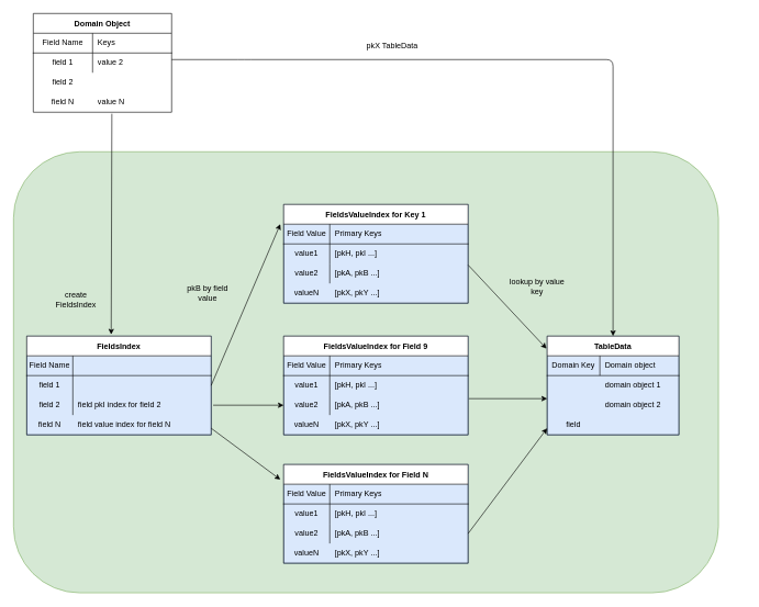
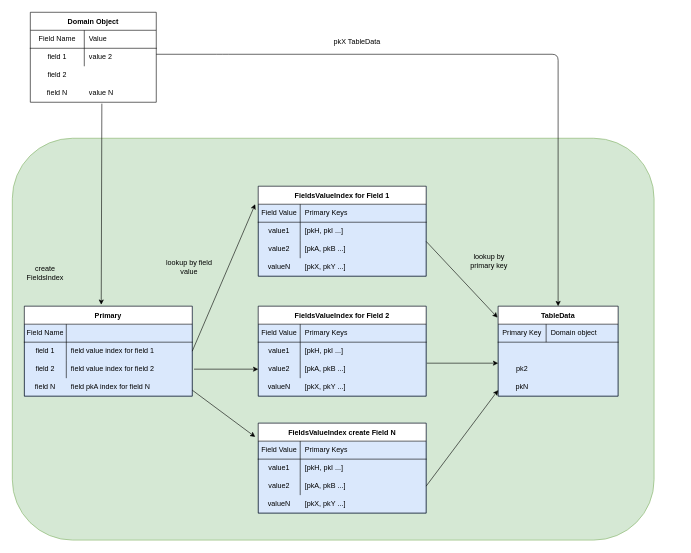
  <mxCell id="0" />
  <mxCell id="1" parent="0" />
  <mxCell id="2" value="" style="rounded=1;whiteSpace=wrap;html=1;fillColor=#d5e8d4;strokeColor=#82b366;" vertex="1" parent="1"><mxGeometry x="20" y="230" width="1070" height="670" as="geometry" /></mxCell>
  <mxCell id="3" value="" style="group;fillColor=#dae8fc;strokeColor=#6c8ebf;" vertex="1" connectable="0" parent="1"><mxGeometry x="40" y="510" width="280" height="150" as="geometry" /></mxCell>
- <mxCell id="4" value="FieldsIndex" style="shape=table;startSize=30;container=1;collapsible=0;childLayout=tableLayout;fixedRows=1;rowLines=0;fontStyle=1;align=center;" vertex="1" parent="3"><mxGeometry width="280" height="150" as="geometry" /></mxCell>
+ <mxCell id="4" value="Primary" style="shape=table;startSize=30;container=1;collapsible=0;childLayout=tableLayout;fixedRows=1;rowLines=0;fontStyle=1;align=center;" vertex="1" parent="3"><mxGeometry width="280" height="150" as="geometry" /></mxCell>
  <mxCell id="5" value="" style="shape=partialRectangle;html=1;whiteSpace=wrap;collapsible=0;dropTarget=0;pointerEvents=0;fillColor=none;top=0;left=0;bottom=1;right=0;points=[[0,0.5],[1,0.5]];portConstraint=eastwest;" vertex="1" parent="4"><mxGeometry y="30" width="280" height="30" as="geometry" /></mxCell>
  <mxCell id="6" value="Field Name" style="shape=partialRectangle;html=1;whiteSpace=wrap;connectable=0;fillColor=none;top=0;left=0;bottom=0;right=0;overflow=hidden;" vertex="1" parent="5"><mxGeometry width="70" height="30" as="geometry" /></mxCell>
  <mxCell id="7" value="" style="shape=partialRectangle;html=1;whiteSpace=wrap;collapsible=0;dropTarget=0;pointerEvents=0;fillColor=none;top=0;left=0;bottom=0;right=0;points=[[0,0.5],[1,0.5]];portConstraint=eastwest;" vertex="1" parent="4"><mxGeometry y="60" width="280" height="30" as="geometry" /></mxCell>
  <mxCell id="8" value="field 1" style="shape=partialRectangle;html=1;whiteSpace=wrap;connectable=0;fillColor=none;top=0;left=0;bottom=0;right=0;overflow=hidden;" vertex="1" parent="7"><mxGeometry width="70" height="30" as="geometry" /></mxCell>
+ <mxCell id="9" value="field value index for field 1" style="shape=partialRectangle;html=1;whiteSpace=wrap;connectable=0;fillColor=none;top=0;left=0;bottom=0;right=0;align=left;spacingLeft=6;overflow=hidden;" vertex="1" parent="7"><mxGeometry x="70" width="210" height="30" as="geometry" /></mxCell>
  <mxCell id="10" value="" style="shape=partialRectangle;html=1;whiteSpace=wrap;collapsible=0;dropTarget=0;pointerEvents=0;fillColor=none;top=0;left=0;bottom=0;right=0;points=[[0,0.5],[1,0.5]];portConstraint=eastwest;" vertex="1" parent="4"><mxGeometry y="90" width="280" height="30" as="geometry" /></mxCell>
  <mxCell id="11" value="field 2" style="shape=partialRectangle;html=1;whiteSpace=wrap;connectable=0;fillColor=none;top=0;left=0;bottom=0;right=0;overflow=hidden;" vertex="1" parent="10"><mxGeometry width="70" height="30" as="geometry" /></mxCell>
- <mxCell id="12" value="field pkI index for field 2" style="shape=partialRectangle;html=1;whiteSpace=wrap;connectable=0;fillColor=none;top=0;left=0;bottom=0;right=0;align=left;spacingLeft=6;overflow=hidden;" vertex="1" parent="10"><mxGeometry x="70" width="210" height="30" as="geometry" /></mxCell>
+ <mxCell id="12" value="field value index for field 2" style="shape=partialRectangle;html=1;whiteSpace=wrap;connectable=0;fillColor=none;top=0;left=0;bottom=0;right=0;align=left;spacingLeft=6;overflow=hidden;" vertex="1" parent="10"><mxGeometry x="70" width="210" height="30" as="geometry" /></mxCell>
  <mxCell id="13" value="field N" style="shape=partialRectangle;html=1;whiteSpace=wrap;connectable=0;fillColor=none;top=0;left=0;bottom=0;right=0;overflow=hidden;" vertex="1" parent="3"><mxGeometry y="120" width="70" height="30" as="geometry" /></mxCell>
- <mxCell id="14" value="field value index for field N" style="shape=partialRectangle;html=1;whiteSpace=wrap;connectable=0;fillColor=none;top=0;left=0;bottom=0;right=0;align=left;spacingLeft=6;overflow=hidden;" vertex="1" parent="3"><mxGeometry x="70" y="120" width="210" height="30" as="geometry" /></mxCell>
+ <mxCell id="14" value="field pkA index for field N" style="shape=partialRectangle;html=1;whiteSpace=wrap;connectable=0;fillColor=none;top=0;left=0;bottom=0;right=0;align=left;spacingLeft=6;overflow=hidden;" vertex="1" parent="3"><mxGeometry x="70" y="120" width="210" height="30" as="geometry" /></mxCell>
  <mxCell id="15" value="" style="group" vertex="1" connectable="0" parent="1"><mxGeometry x="830" y="400" width="300" height="150" as="geometry" /></mxCell>
  <mxCell id="16" value="domain object N" style="shape=partialRectangle;html=1;whiteSpace=wrap;connectable=0;fillColor=none;top=0;left=0;bottom=0;right=0;align=left;spacingLeft=6;overflow=hidden;" vertex="1" parent="15"><mxGeometry x="80" y="120" width="220" height="30" as="geometry" /></mxCell>
  <mxCell id="17" value="" style="group;fillColor=#dae8fc;strokeColor=#6c8ebf;" vertex="1" connectable="0" parent="15"><mxGeometry y="110" width="200" height="150" as="geometry" /></mxCell>
  <mxCell id="18" value="TableData" style="shape=table;startSize=30;container=1;collapsible=0;childLayout=tableLayout;fixedRows=1;rowLines=0;fontStyle=1;align=center;" vertex="1" parent="17"><mxGeometry width="200" height="150" as="geometry" /></mxCell>
  <mxCell id="19" value="" style="shape=partialRectangle;html=1;whiteSpace=wrap;collapsible=0;dropTarget=0;pointerEvents=0;fillColor=none;top=0;left=0;bottom=1;right=0;points=[[0,0.5],[1,0.5]];portConstraint=eastwest;" vertex="1" parent="18"><mxGeometry y="30" width="200" height="30" as="geometry" /></mxCell>
- <mxCell id="20" value="Domain Key" style="shape=partialRectangle;html=1;whiteSpace=wrap;connectable=0;fillColor=none;top=0;left=0;bottom=0;right=0;overflow=hidden;" vertex="1" parent="19"><mxGeometry width="80" height="30" as="geometry" /></mxCell>
+ <mxCell id="20" value="Primary Key" style="shape=partialRectangle;html=1;whiteSpace=wrap;connectable=0;fillColor=none;top=0;left=0;bottom=0;right=0;overflow=hidden;" vertex="1" parent="19"><mxGeometry width="80" height="30" as="geometry" /></mxCell>
  <mxCell id="21" value="Domain object" style="shape=partialRectangle;html=1;whiteSpace=wrap;connectable=0;fillColor=none;top=0;left=0;bottom=0;right=0;align=left;spacingLeft=6;overflow=hidden;" vertex="1" parent="19"><mxGeometry x="80" width="120" height="30" as="geometry" /></mxCell>
  <mxCell id="22" value="" style="shape=partialRectangle;html=1;whiteSpace=wrap;collapsible=0;dropTarget=0;pointerEvents=0;fillColor=none;top=0;left=0;bottom=0;right=0;points=[[0,0.5],[1,0.5]];portConstraint=eastwest;" vertex="1" parent="18"><mxGeometry y="60" width="200" height="30" as="geometry" /></mxCell>
- <mxCell id="23" value="domain object 1" style="shape=partialRectangle;html=1;whiteSpace=wrap;connectable=0;fillColor=none;top=0;left=0;bottom=0;right=0;align=left;spacingLeft=6;overflow=hidden;" vertex="1" parent="22"><mxGeometry x="80" width="120" height="30" as="geometry" /></mxCell>
  <mxCell id="24" value="" style="shape=partialRectangle;html=1;whiteSpace=wrap;collapsible=0;dropTarget=0;pointerEvents=0;fillColor=none;top=0;left=0;bottom=0;right=0;points=[[0,0.5],[1,0.5]];portConstraint=eastwest;" vertex="1" parent="18"><mxGeometry y="90" width="200" height="30" as="geometry" /></mxCell>
- <mxCell id="26" value="domain object 2" style="shape=partialRectangle;html=1;whiteSpace=wrap;connectable=0;fillColor=none;top=0;left=0;bottom=0;right=0;align=left;spacingLeft=6;overflow=hidden;" vertex="1" parent="24"><mxGeometry x="80" width="120" height="30" as="geometry" /></mxCell>
- <mxCell id="27" value="field" style="shape=partialRectangle;html=1;whiteSpace=wrap;connectable=0;fillColor=none;top=0;left=0;bottom=0;right=0;overflow=hidden;" vertex="1" parent="17"><mxGeometry y="120" width="80" height="30" as="geometry" /></mxCell>
+ <mxCell id="25" value="pk2" style="shape=partialRectangle;html=1;whiteSpace=wrap;connectable=0;fillColor=none;top=0;left=0;bottom=0;right=0;overflow=hidden;" vertex="1" parent="24"><mxGeometry width="80" height="30" as="geometry" /></mxCell>
+ <mxCell id="27" value="pkN" style="shape=partialRectangle;html=1;whiteSpace=wrap;connectable=0;fillColor=none;top=0;left=0;bottom=0;right=0;overflow=hidden;" vertex="1" parent="17"><mxGeometry y="120" width="80" height="30" as="geometry" /></mxCell>
  <mxCell id="28" value="" style="group;fillColor=#dae8fc;strokeColor=#6c8ebf;" vertex="1" connectable="0" parent="1"><mxGeometry x="430" y="310" width="280" height="150" as="geometry" /></mxCell>
- <mxCell id="29" value="FieldsValueIndex for Key 1" style="shape=table;startSize=30;container=1;collapsible=0;childLayout=tableLayout;fixedRows=1;rowLines=0;fontStyle=1;align=center;" vertex="1" parent="28"><mxGeometry width="280" height="150" as="geometry" /></mxCell>
+ <mxCell id="29" value="FieldsValueIndex for Field 1" style="shape=table;startSize=30;container=1;collapsible=0;childLayout=tableLayout;fixedRows=1;rowLines=0;fontStyle=1;align=center;" vertex="1" parent="28"><mxGeometry width="280" height="150" as="geometry" /></mxCell>
  <mxCell id="30" value="" style="shape=partialRectangle;html=1;whiteSpace=wrap;collapsible=0;dropTarget=0;pointerEvents=0;fillColor=none;top=0;left=0;bottom=1;right=0;points=[[0,0.5],[1,0.5]];portConstraint=eastwest;" vertex="1" parent="29"><mxGeometry y="30" width="280" height="30" as="geometry" /></mxCell>
  <mxCell id="31" value="Field Value" style="shape=partialRectangle;html=1;whiteSpace=wrap;connectable=0;fillColor=none;top=0;left=0;bottom=0;right=0;overflow=hidden;" vertex="1" parent="30"><mxGeometry width="70" height="30" as="geometry" /></mxCell>
  <mxCell id="32" value="Primary Keys" style="shape=partialRectangle;html=1;whiteSpace=wrap;connectable=0;fillColor=none;top=0;left=0;bottom=0;right=0;align=left;spacingLeft=6;overflow=hidden;" vertex="1" parent="30"><mxGeometry x="70" width="210" height="30" as="geometry" /></mxCell>
  <mxCell id="33" value="" style="shape=partialRectangle;html=1;whiteSpace=wrap;collapsible=0;dropTarget=0;pointerEvents=0;fillColor=none;top=0;left=0;bottom=0;right=0;points=[[0,0.5],[1,0.5]];portConstraint=eastwest;" vertex="1" parent="29"><mxGeometry y="60" width="280" height="30" as="geometry" /></mxCell>
  <mxCell id="34" value="value1" style="shape=partialRectangle;html=1;whiteSpace=wrap;connectable=0;fillColor=none;top=0;left=0;bottom=0;right=0;overflow=hidden;" vertex="1" parent="33"><mxGeometry width="70" height="30" as="geometry" /></mxCell>
  <mxCell id="35" value="[pkH, pkI ...]" style="shape=partialRectangle;html=1;whiteSpace=wrap;connectable=0;fillColor=none;top=0;left=0;bottom=0;right=0;align=left;spacingLeft=6;overflow=hidden;" vertex="1" parent="33"><mxGeometry x="70" width="210" height="30" as="geometry" /></mxCell>
  <mxCell id="36" value="" style="shape=partialRectangle;html=1;whiteSpace=wrap;collapsible=0;dropTarget=0;pointerEvents=0;fillColor=none;top=0;left=0;bottom=0;right=0;points=[[0,0.5],[1,0.5]];portConstraint=eastwest;" vertex="1" parent="29"><mxGeometry y="90" width="280" height="30" as="geometry" /></mxCell>
  <mxCell id="37" value="value2" style="shape=partialRectangle;html=1;whiteSpace=wrap;connectable=0;fillColor=none;top=0;left=0;bottom=0;right=0;overflow=hidden;" vertex="1" parent="36"><mxGeometry width="70" height="30" as="geometry" /></mxCell>
  <mxCell id="38" value="[pkA, pkB ...]" style="shape=partialRectangle;html=1;whiteSpace=wrap;connectable=0;fillColor=none;top=0;left=0;bottom=0;right=0;align=left;spacingLeft=6;overflow=hidden;" vertex="1" parent="36"><mxGeometry x="70" width="210" height="30" as="geometry" /></mxCell>
  <mxCell id="39" value="valueN" style="shape=partialRectangle;html=1;whiteSpace=wrap;connectable=0;fillColor=none;top=0;left=0;bottom=0;right=0;overflow=hidden;" vertex="1" parent="28"><mxGeometry y="120" width="70" height="30" as="geometry" /></mxCell>
  <mxCell id="40" value="[pkX, pkY ...]" style="shape=partialRectangle;html=1;whiteSpace=wrap;connectable=0;fillColor=none;top=0;left=0;bottom=0;right=0;align=left;spacingLeft=6;overflow=hidden;" vertex="1" parent="28"><mxGeometry x="70" y="120" width="210" height="30" as="geometry" /></mxCell>
  <mxCell id="41" value="" style="group;fillColor=#dae8fc;strokeColor=#6c8ebf;" vertex="1" connectable="0" parent="1"><mxGeometry x="430" y="510" width="280" height="150" as="geometry" /></mxCell>
- <mxCell id="42" value="FieldsValueIndex for Field 9" style="shape=table;startSize=30;container=1;collapsible=0;childLayout=tableLayout;fixedRows=1;rowLines=0;fontStyle=1;align=center;" vertex="1" parent="41"><mxGeometry width="280" height="150" as="geometry" /></mxCell>
+ <mxCell id="42" value="FieldsValueIndex for Field 2" style="shape=table;startSize=30;container=1;collapsible=0;childLayout=tableLayout;fixedRows=1;rowLines=0;fontStyle=1;align=center;" vertex="1" parent="41"><mxGeometry width="280" height="150" as="geometry" /></mxCell>
  <mxCell id="43" value="" style="shape=partialRectangle;html=1;whiteSpace=wrap;collapsible=0;dropTarget=0;pointerEvents=0;fillColor=none;top=0;left=0;bottom=1;right=0;points=[[0,0.5],[1,0.5]];portConstraint=eastwest;" vertex="1" parent="42"><mxGeometry y="30" width="280" height="30" as="geometry" /></mxCell>
  <mxCell id="44" value="Field Value" style="shape=partialRectangle;html=1;whiteSpace=wrap;connectable=0;fillColor=none;top=0;left=0;bottom=0;right=0;overflow=hidden;" vertex="1" parent="43"><mxGeometry width="70" height="30" as="geometry" /></mxCell>
  <mxCell id="45" value="Primary Keys" style="shape=partialRectangle;html=1;whiteSpace=wrap;connectable=0;fillColor=none;top=0;left=0;bottom=0;right=0;align=left;spacingLeft=6;overflow=hidden;" vertex="1" parent="43"><mxGeometry x="70" width="210" height="30" as="geometry" /></mxCell>
  <mxCell id="46" value="" style="shape=partialRectangle;html=1;whiteSpace=wrap;collapsible=0;dropTarget=0;pointerEvents=0;fillColor=none;top=0;left=0;bottom=0;right=0;points=[[0,0.5],[1,0.5]];portConstraint=eastwest;" vertex="1" parent="42"><mxGeometry y="60" width="280" height="30" as="geometry" /></mxCell>
  <mxCell id="47" value="value1" style="shape=partialRectangle;html=1;whiteSpace=wrap;connectable=0;fillColor=none;top=0;left=0;bottom=0;right=0;overflow=hidden;" vertex="1" parent="46"><mxGeometry width="70" height="30" as="geometry" /></mxCell>
  <mxCell id="48" value="[pkH, pkI ...]" style="shape=partialRectangle;html=1;whiteSpace=wrap;connectable=0;fillColor=none;top=0;left=0;bottom=0;right=0;align=left;spacingLeft=6;overflow=hidden;" vertex="1" parent="46"><mxGeometry x="70" width="210" height="30" as="geometry" /></mxCell>
  <mxCell id="49" value="" style="shape=partialRectangle;html=1;whiteSpace=wrap;collapsible=0;dropTarget=0;pointerEvents=0;fillColor=none;top=0;left=0;bottom=0;right=0;points=[[0,0.5],[1,0.5]];portConstraint=eastwest;" vertex="1" parent="42"><mxGeometry y="90" width="280" height="30" as="geometry" /></mxCell>
  <mxCell id="50" value="value2" style="shape=partialRectangle;html=1;whiteSpace=wrap;connectable=0;fillColor=none;top=0;left=0;bottom=0;right=0;overflow=hidden;" vertex="1" parent="49"><mxGeometry width="70" height="30" as="geometry" /></mxCell>
  <mxCell id="51" value="[pkA, pkB ...]" style="shape=partialRectangle;html=1;whiteSpace=wrap;connectable=0;fillColor=none;top=0;left=0;bottom=0;right=0;align=left;spacingLeft=6;overflow=hidden;" vertex="1" parent="49"><mxGeometry x="70" width="210" height="30" as="geometry" /></mxCell>
  <mxCell id="52" value="valueN" style="shape=partialRectangle;html=1;whiteSpace=wrap;connectable=0;fillColor=none;top=0;left=0;bottom=0;right=0;overflow=hidden;" vertex="1" parent="41"><mxGeometry y="120" width="70" height="30" as="geometry" /></mxCell>
  <mxCell id="53" value="[pkX, pkY ...]" style="shape=partialRectangle;html=1;whiteSpace=wrap;connectable=0;fillColor=none;top=0;left=0;bottom=0;right=0;align=left;spacingLeft=6;overflow=hidden;" vertex="1" parent="41"><mxGeometry x="70" y="120" width="210" height="30" as="geometry" /></mxCell>
  <mxCell id="54" value="" style="group;fillColor=#dae8fc;strokeColor=#6c8ebf;" vertex="1" connectable="0" parent="1"><mxGeometry x="430" y="705" width="280" height="150" as="geometry" /></mxCell>
- <mxCell id="55" value="FieldsValueIndex for Field N" style="shape=table;startSize=30;container=1;collapsible=0;childLayout=tableLayout;fixedRows=1;rowLines=0;fontStyle=1;align=center;" vertex="1" parent="54"><mxGeometry width="280" height="150" as="geometry" /></mxCell>
+ <mxCell id="55" value="FieldsValueIndex create Field N" style="shape=table;startSize=30;container=1;collapsible=0;childLayout=tableLayout;fixedRows=1;rowLines=0;fontStyle=1;align=center;" vertex="1" parent="54"><mxGeometry width="280" height="150" as="geometry" /></mxCell>
  <mxCell id="56" value="" style="shape=partialRectangle;html=1;whiteSpace=wrap;collapsible=0;dropTarget=0;pointerEvents=0;fillColor=none;top=0;left=0;bottom=1;right=0;points=[[0,0.5],[1,0.5]];portConstraint=eastwest;" vertex="1" parent="55"><mxGeometry y="30" width="280" height="30" as="geometry" /></mxCell>
  <mxCell id="57" value="Field Value" style="shape=partialRectangle;html=1;whiteSpace=wrap;connectable=0;fillColor=none;top=0;left=0;bottom=0;right=0;overflow=hidden;" vertex="1" parent="56"><mxGeometry width="70" height="30" as="geometry" /></mxCell>
  <mxCell id="58" value="Primary Keys" style="shape=partialRectangle;html=1;whiteSpace=wrap;connectable=0;fillColor=none;top=0;left=0;bottom=0;right=0;align=left;spacingLeft=6;overflow=hidden;" vertex="1" parent="56"><mxGeometry x="70" width="210" height="30" as="geometry" /></mxCell>
  <mxCell id="59" value="" style="shape=partialRectangle;html=1;whiteSpace=wrap;collapsible=0;dropTarget=0;pointerEvents=0;fillColor=none;top=0;left=0;bottom=0;right=0;points=[[0,0.5],[1,0.5]];portConstraint=eastwest;" vertex="1" parent="55"><mxGeometry y="60" width="280" height="30" as="geometry" /></mxCell>
  <mxCell id="60" value="value1" style="shape=partialRectangle;html=1;whiteSpace=wrap;connectable=0;fillColor=none;top=0;left=0;bottom=0;right=0;overflow=hidden;" vertex="1" parent="59"><mxGeometry width="70" height="30" as="geometry" /></mxCell>
  <mxCell id="61" value="[pkH, pkI ...]" style="shape=partialRectangle;html=1;whiteSpace=wrap;connectable=0;fillColor=none;top=0;left=0;bottom=0;right=0;align=left;spacingLeft=6;overflow=hidden;" vertex="1" parent="59"><mxGeometry x="70" width="210" height="30" as="geometry" /></mxCell>
  <mxCell id="62" value="" style="shape=partialRectangle;html=1;whiteSpace=wrap;collapsible=0;dropTarget=0;pointerEvents=0;fillColor=none;top=0;left=0;bottom=0;right=0;points=[[0,0.5],[1,0.5]];portConstraint=eastwest;" vertex="1" parent="55"><mxGeometry y="90" width="280" height="30" as="geometry" /></mxCell>
  <mxCell id="63" value="value2" style="shape=partialRectangle;html=1;whiteSpace=wrap;connectable=0;fillColor=none;top=0;left=0;bottom=0;right=0;overflow=hidden;" vertex="1" parent="62"><mxGeometry width="70" height="30" as="geometry" /></mxCell>
  <mxCell id="64" value="[pkA, pkB ...]" style="shape=partialRectangle;html=1;whiteSpace=wrap;connectable=0;fillColor=none;top=0;left=0;bottom=0;right=0;align=left;spacingLeft=6;overflow=hidden;" vertex="1" parent="62"><mxGeometry x="70" width="210" height="30" as="geometry" /></mxCell>
  <mxCell id="65" value="valueN" style="shape=partialRectangle;html=1;whiteSpace=wrap;connectable=0;fillColor=none;top=0;left=0;bottom=0;right=0;overflow=hidden;" vertex="1" parent="54"><mxGeometry y="120" width="70" height="30" as="geometry" /></mxCell>
  <mxCell id="66" value="[pkX, pkY ...]" style="shape=partialRectangle;html=1;whiteSpace=wrap;connectable=0;fillColor=none;top=0;left=0;bottom=0;right=0;align=left;spacingLeft=6;overflow=hidden;" vertex="1" parent="54"><mxGeometry x="70" y="120" width="210" height="30" as="geometry" /></mxCell>
  <mxCell id="67" value="" style="endArrow=classic;html=1;entryX=-0.018;entryY=0;entryDx=0;entryDy=0;entryPerimeter=0;exitX=1;exitY=0.5;exitDx=0;exitDy=0;" edge="1" parent="1" source="7" target="30"><mxGeometry width="50" height="50" relative="1" as="geometry"><mxPoint x="310" y="810" as="sourcePoint" /><mxPoint x="360" y="760" as="targetPoint" /></mxGeometry></mxCell>
  <mxCell id="68" value="" style="endArrow=classic;html=1;entryX=0;entryY=0.5;entryDx=0;entryDy=0;entryPerimeter=0;" edge="1" parent="1" target="49"><mxGeometry width="50" height="50" relative="1" as="geometry"><mxPoint x="323" y="615" as="sourcePoint" /><mxPoint x="370" y="720" as="targetPoint" /></mxGeometry></mxCell>
  <mxCell id="69" value="" style="endArrow=classic;html=1;entryX=-0.018;entryY=0.153;entryDx=0;entryDy=0;entryPerimeter=0;" edge="1" parent="1" target="55"><mxGeometry width="50" height="50" relative="1" as="geometry"><mxPoint x="320" y="650" as="sourcePoint" /><mxPoint x="380" y="740" as="targetPoint" /></mxGeometry></mxCell>
  <mxCell id="70" value="" style="endArrow=classic;html=1;exitX=1;exitY=0.067;exitDx=0;exitDy=0;exitPerimeter=0;entryX=-0.005;entryY=0.127;entryDx=0;entryDy=0;entryPerimeter=0;" edge="1" parent="1" source="36" target="18"><mxGeometry width="50" height="50" relative="1" as="geometry"><mxPoint x="710" y="430" as="sourcePoint" /><mxPoint x="760" y="380" as="targetPoint" /></mxGeometry></mxCell>
  <mxCell id="71" value="" style="endArrow=classic;html=1;exitX=1.004;exitY=0.167;exitDx=0;exitDy=0;exitPerimeter=0;entryX=0;entryY=0.167;entryDx=0;entryDy=0;entryPerimeter=0;" edge="1" parent="1" source="49" target="24"><mxGeometry width="50" height="50" relative="1" as="geometry"><mxPoint x="910" y="770" as="sourcePoint" /><mxPoint x="960" y="720" as="targetPoint" /></mxGeometry></mxCell>
  <mxCell id="72" value="" style="endArrow=classic;html=1;exitX=1;exitY=0.5;exitDx=0;exitDy=0;" edge="1" parent="1" source="62"><mxGeometry width="50" height="50" relative="1" as="geometry"><mxPoint x="870" y="810" as="sourcePoint" /><mxPoint x="830" y="650" as="targetPoint" /></mxGeometry></mxCell>
  <mxCell id="73" value="" style="endArrow=classic;html=1;entryX=0.458;entryY=-0.016;entryDx=0;entryDy=0;entryPerimeter=0;exitX=0.568;exitY=1.078;exitDx=0;exitDy=0;exitPerimeter=0;" edge="1" parent="1" source="84" target="4"><mxGeometry width="50" height="50" relative="1" as="geometry"><mxPoint x="168" y="293" as="sourcePoint" /><mxPoint x="220" y="330" as="targetPoint" /></mxGeometry></mxCell>
  <mxCell id="74" value="" style="group" vertex="1" connectable="0" parent="1"><mxGeometry x="50" y="20" width="210" height="150" as="geometry" /></mxCell>
  <mxCell id="75" value="Domain Object" style="shape=table;startSize=30;container=1;collapsible=0;childLayout=tableLayout;fixedRows=1;rowLines=0;fontStyle=1;align=center;" vertex="1" parent="74"><mxGeometry width="210" height="150" as="geometry" /></mxCell>
  <mxCell id="76" value="" style="shape=partialRectangle;html=1;whiteSpace=wrap;collapsible=0;dropTarget=0;pointerEvents=0;fillColor=none;top=0;left=0;bottom=1;right=0;points=[[0,0.5],[1,0.5]];portConstraint=eastwest;" vertex="1" parent="75"><mxGeometry y="30" width="210" height="30" as="geometry" /></mxCell>
  <mxCell id="77" value="Field Name" style="shape=partialRectangle;html=1;whiteSpace=wrap;connectable=0;fillColor=none;top=0;left=0;bottom=0;right=0;overflow=hidden;" vertex="1" parent="76"><mxGeometry width="90" height="30" as="geometry" /></mxCell>
- <mxCell id="78" value="Keys" style="shape=partialRectangle;html=1;whiteSpace=wrap;connectable=0;fillColor=none;top=0;left=0;bottom=0;right=0;align=left;spacingLeft=6;overflow=hidden;" vertex="1" parent="76"><mxGeometry x="90" width="120" height="30" as="geometry" /></mxCell>
+ <mxCell id="78" value="Value" style="shape=partialRectangle;html=1;whiteSpace=wrap;connectable=0;fillColor=none;top=0;left=0;bottom=0;right=0;align=left;spacingLeft=6;overflow=hidden;" vertex="1" parent="76"><mxGeometry x="90" width="120" height="30" as="geometry" /></mxCell>
  <mxCell id="79" value="" style="shape=partialRectangle;html=1;whiteSpace=wrap;collapsible=0;dropTarget=0;pointerEvents=0;fillColor=none;top=0;left=0;bottom=0;right=0;points=[[0,0.5],[1,0.5]];portConstraint=eastwest;" vertex="1" parent="75"><mxGeometry y="60" width="210" height="30" as="geometry" /></mxCell>
  <mxCell id="80" value="field 1" style="shape=partialRectangle;html=1;whiteSpace=wrap;connectable=0;fillColor=none;top=0;left=0;bottom=0;right=0;overflow=hidden;" vertex="1" parent="79"><mxGeometry width="90" height="30" as="geometry" /></mxCell>
  <mxCell id="81" value="value 2" style="shape=partialRectangle;html=1;whiteSpace=wrap;connectable=0;fillColor=none;top=0;left=0;bottom=0;right=0;align=left;spacingLeft=6;overflow=hidden;" vertex="1" parent="79"><mxGeometry x="90" width="120" height="30" as="geometry" /></mxCell>
  <mxCell id="82" value="" style="shape=partialRectangle;html=1;whiteSpace=wrap;collapsible=0;dropTarget=0;pointerEvents=0;fillColor=none;top=0;left=0;bottom=0;right=0;points=[[0,0.5],[1,0.5]];portConstraint=eastwest;" vertex="1" parent="75"><mxGeometry y="90" width="210" height="30" as="geometry" /></mxCell>
  <mxCell id="83" value="field 2" style="shape=partialRectangle;html=1;whiteSpace=wrap;connectable=0;fillColor=none;top=0;left=0;bottom=0;right=0;overflow=hidden;" vertex="1" parent="82"><mxGeometry width="90" height="30" as="geometry" /></mxCell>
  <mxCell id="84" value="" style="shape=partialRectangle;html=1;whiteSpace=wrap;collapsible=0;dropTarget=0;pointerEvents=0;fillColor=none;top=0;left=0;bottom=0;right=0;points=[[0,0.5],[1,0.5]];portConstraint=eastwest;" vertex="1" parent="74"><mxGeometry y="120" width="210" height="30" as="geometry" /></mxCell>
  <mxCell id="85" value="field N" style="shape=partialRectangle;html=1;whiteSpace=wrap;connectable=0;fillColor=none;top=0;left=0;bottom=0;right=0;overflow=hidden;" vertex="1" parent="84"><mxGeometry width="90" height="30" as="geometry" /></mxCell>
  <mxCell id="86" value="value N" style="shape=partialRectangle;html=1;whiteSpace=wrap;connectable=0;fillColor=none;top=0;left=0;bottom=0;right=0;align=left;spacingLeft=6;overflow=hidden;" vertex="1" parent="84"><mxGeometry x="90" width="120" height="30" as="geometry" /></mxCell>
- <mxCell id="87" value="create FieldsIndex" style="text;html=1;strokeColor=none;fillColor=none;align=center;verticalAlign=middle;whiteSpace=wrap;rounded=0;" vertex="1" parent="1"><mxGeometry x="70" y="440" width="90" height="30" as="geometry" /></mxCell>
- <mxCell id="88" value="pkB by field value" style="text;html=1;strokeColor=none;fillColor=none;align=center;verticalAlign=middle;whiteSpace=wrap;rounded=0;" vertex="1" parent="1"><mxGeometry x="270" y="430" width="90" height="30" as="geometry" /></mxCell>
- <mxCell id="89" value="lookup by value key" style="text;html=1;strokeColor=none;fillColor=none;align=center;verticalAlign=middle;whiteSpace=wrap;rounded=0;" vertex="1" parent="1"><mxGeometry x="770" y="420" width="90" height="30" as="geometry" /></mxCell>
+ <mxCell id="87" value="create FieldsIndex" style="text;html=1;strokeColor=none;fillColor=none;align=center;verticalAlign=middle;whiteSpace=wrap;rounded=0;" vertex="1" parent="1"><mxGeometry x="30" y="440" width="90" height="30" as="geometry" /></mxCell>
+ <mxCell id="88" value="lookup by field value" style="text;html=1;strokeColor=none;fillColor=none;align=center;verticalAlign=middle;whiteSpace=wrap;rounded=0;" vertex="1" parent="1"><mxGeometry x="270" y="430" width="90" height="30" as="geometry" /></mxCell>
+ <mxCell id="89" value="lookup by primary key" style="text;html=1;strokeColor=none;fillColor=none;align=center;verticalAlign=middle;whiteSpace=wrap;rounded=0;" vertex="1" parent="1"><mxGeometry x="770" y="420" width="90" height="30" as="geometry" /></mxCell>
  <mxCell id="90" value="" style="endArrow=classic;html=1;entryX=0.5;entryY=0;entryDx=0;entryDy=0;" edge="1" parent="1" target="18"><mxGeometry width="50" height="50" relative="1" as="geometry"><mxPoint x="260" y="90" as="sourcePoint" /><mxPoint x="950" y="215" as="targetPoint" /><Array as="points"><mxPoint x="370" y="90" /><mxPoint x="930" y="90" /></Array></mxGeometry></mxCell>
  <mxCell id="91" value="pkX TableData" style="text;html=1;strokeColor=none;fillColor=none;align=center;verticalAlign=middle;whiteSpace=wrap;rounded=0;" vertex="1" parent="1"><mxGeometry x="550" y="60" width="90" height="20" as="geometry" /></mxCell>
